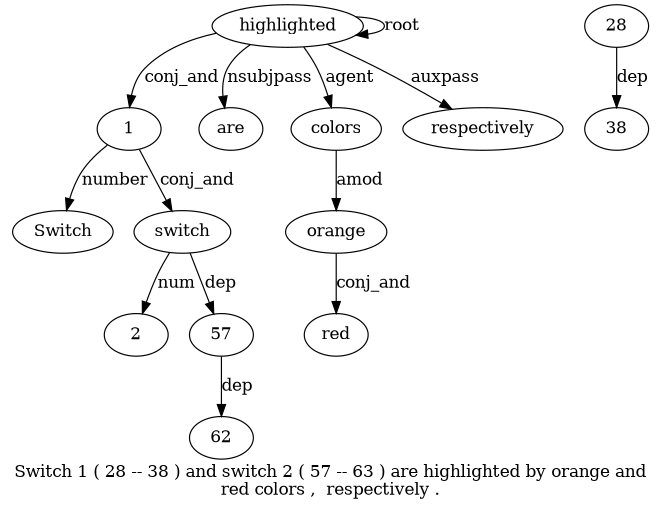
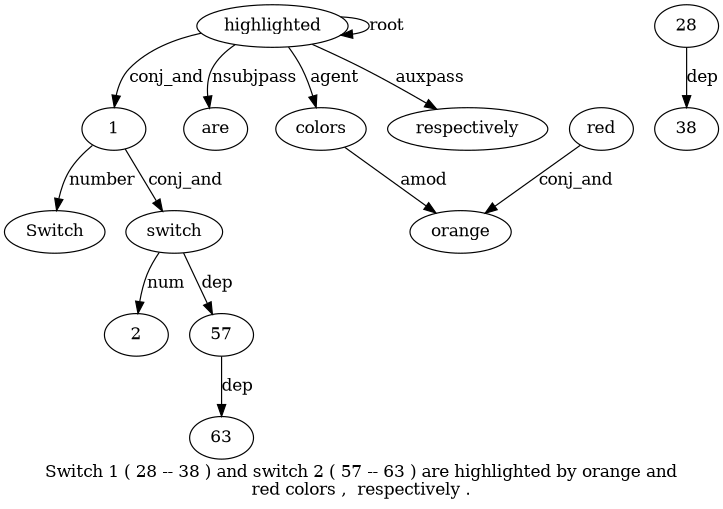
  digraph {
    label="Switch 1 ( 28 -- 38 ) and switch 2 ( 57 -- 63 ) are highlighted by orange and\nred colors ,  respectively ."
    node [fillcolor=white style=filled]
    n1 [label=1]
    n2 [label=Switch]
    n3 [label=switch]
    n4 [label=28]
    n5 [label=38]
    n6 [label=2]
    n7 [label=57]
    n8 [label=highlighted]
    n9 [label=are]
    n10 [label=colors]
    n11 [label=respectively]
    n12 [label=orange]
-   n13 [label=62]
+   n13 [label=63]
    n14 [label=red]
    n1 -> n2 [label=number]
    n1 -> n3 [label=conj_and]
    n3 -> n6 [label=num]
    n3 -> n7 [label=dep]
    n4 -> n5 [label=dep]
    n7 -> n13 [label=dep]
    n8 -> n1 [label=conj_and]
    n8 -> n8 [label=root]
    n8 -> n9 [label=nsubjpass]
    n8 -> n10 [label=agent]
    n8 -> n11 [label=auxpass]
    n10 -> n12 [label=amod]
-   n12 -> n14 [label=conj_and]
+   n14 -> n12 [label=conj_and]
  }
